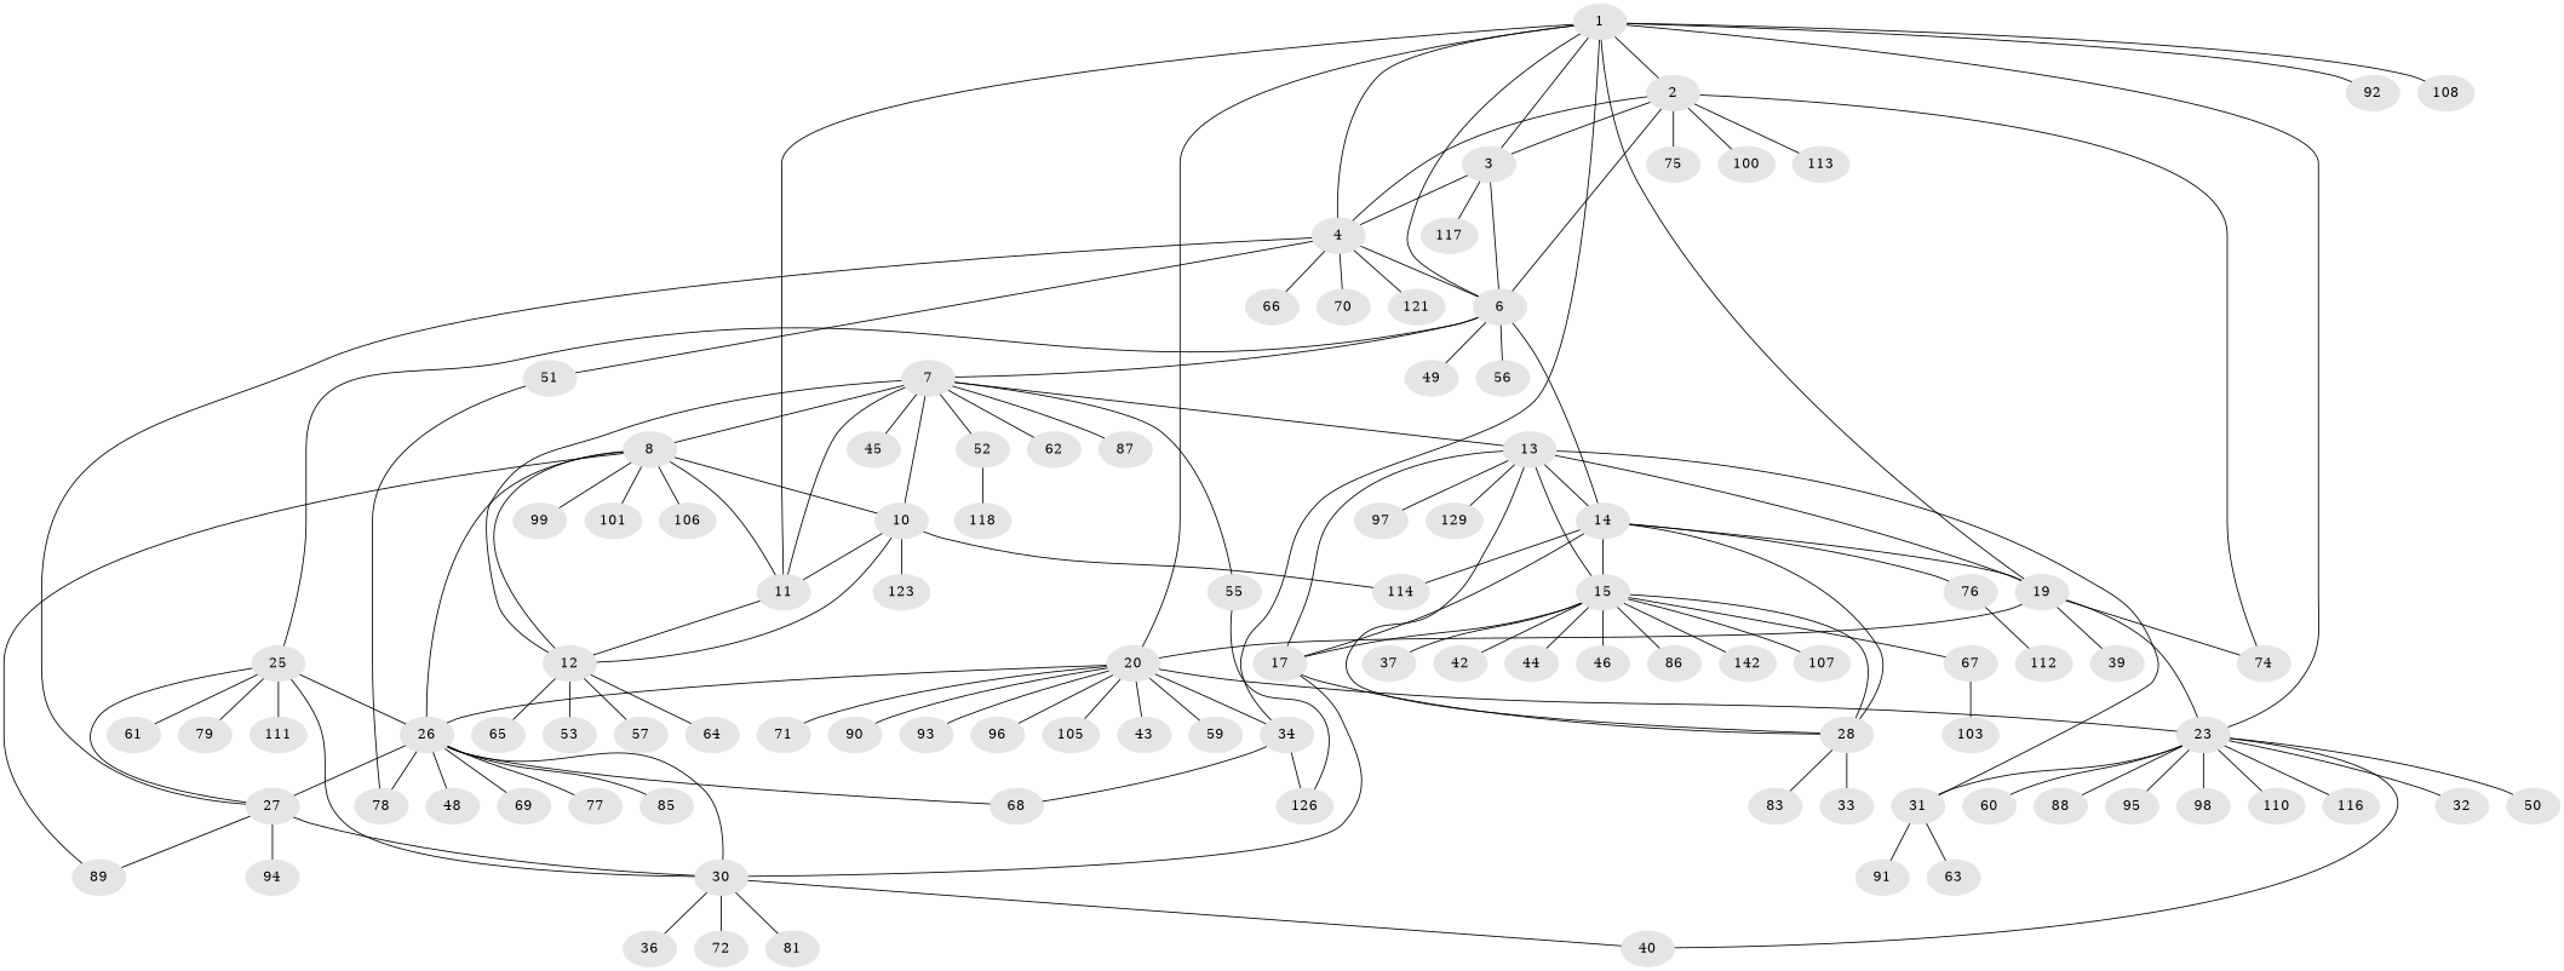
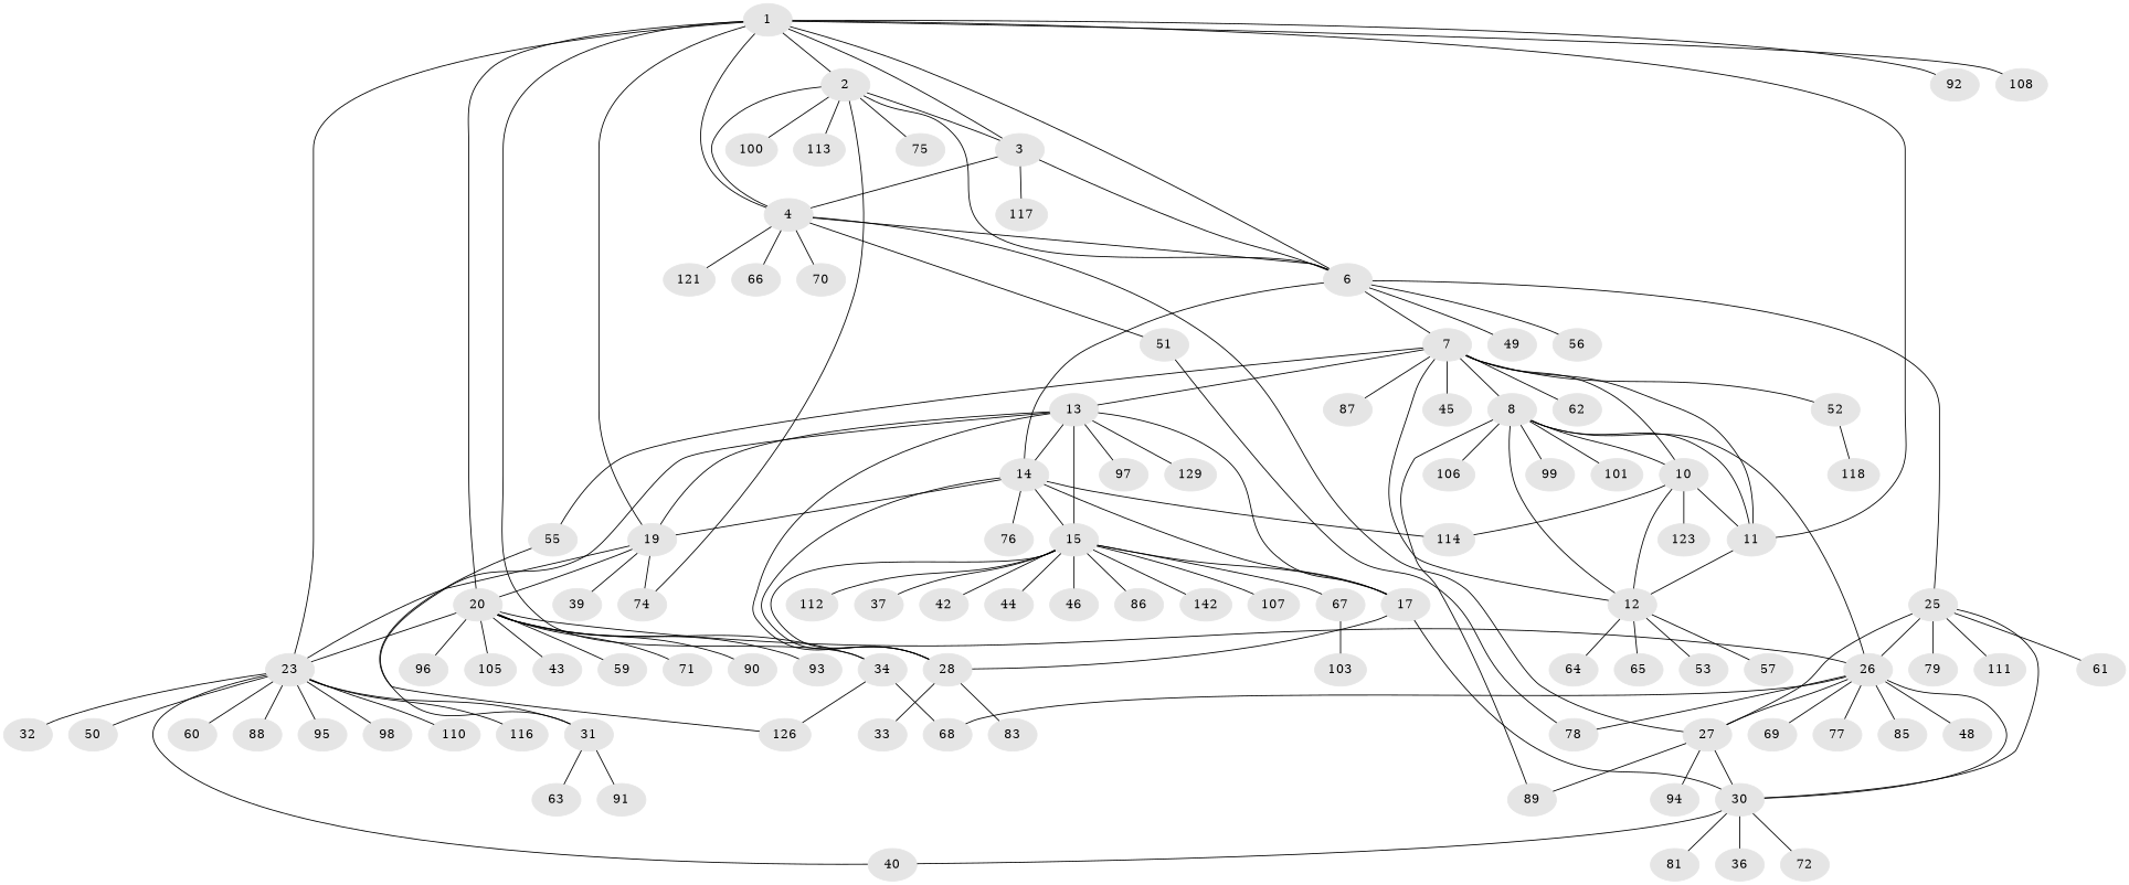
  graph {
    node [color=gray90 style=filled]
    1 [super="+22"]
    2 [super="+5"]
    3 [super="+104"]
    4 [super="+127"]
    6
    11 [super="+120"]
    19 [super="+80"]
    20 [super="+21"]
    23 [super="+24"]
    34 [super="+73"]
    92
    108
    74
    75
    100
    113 [super="+119"]
    117
    27 [super="+29"]
    51
    66
    70
    121
    7 [super="+9"]
    14 [super="+38"]
    25 [super="+109"]
    49 [super="+54"]
    56
    12 [super="+122"]
    39 [super="+84"]
    26 [super="+28"]
    43
    59
    71
    90
    93
    96
    105
    31 [super="+41"]
    32
    40
    50
    60
    88
    95
    98
    110
    116
    68
    126
    89
    30 [super="+47"]
    94
    78
    8 [super="+128"]
    10 [super="+35"]
    13 [super="+115"]
    45
    52 [super="+58"]
    55
    62
    87
    114
    15 [super="+16"]
    17 [super="+82"]
    n65 [label=28]
    76
    61
    79
    111 [super="+125"]
    99
    101
    106
    123
    53
    57
    64
    65
    97
    129
    118
    48
    69
    77 [super="+124"]
    85
    37
    42
    44
    46
    67
    86
    n91 [label=142]
    107
    112
    33
    83
    63
    91
    103
    36
    72
    81
    1 -- 2 [weight=2]
    1 -- 3
    1 -- 4
    1 -- 6
    1 -- 11
    1 -- 19
    1 -- 20 [weight=2]
    1 -- 23 [weight=2]
    1 -- 34
    1 -- 92
    1 -- 108
    2 -- 3 [weight=2]
    2 -- 4 [weight=2]
    2 -- 6 [weight=2]
    2 -- 74
    2 -- 75
    2 -- 100
    2 -- 113
    3 -- 4
    3 -- 6
    3 -- 117
    4 -- 6
    4 -- 27
    4 -- 51
    4 -- 66
    4 -- 70
    4 -- 121
    6 -- 7
    6 -- 14
    6 -- 25
    6 -- 49
    6 -- 56
    11 -- 12
    19 -- 20 [weight=2]
    19 -- 23 [weight=2]
    19 -- 74
    19 -- 39
    20 -- 23 [weight=4]
    20 -- 34
    20 -- 26
    20 -- 43
    20 -- 59
    20 -- 71
    20 -- 90
    20 -- 93
    20 -- 96
    20 -- 105
    23 -- 31
    23 -- 32
    23 -- 40
    23 -- 50
    23 -- 60
    23 -- 88
    23 -- 95
    23 -- 98
    23 -- 110
    23 -- 116
    34 -- 68
    34 -- 126
    27 -- 89
    27 -- 30 [weight=2]
    27 -- 94
    51 -- 78
    7 -- 11 [weight=2]
    7 -- 12 [weight=2]
    7 -- 8 [weight=2]
    7 -- 10 [weight=2]
    7 -- 13
    7 -- 45
    7 -- 52
    7 -- 55
    7 -- 62
    7 -- 87
    14 -- 19
    14 -- 114
    14 -- 15 [weight=2]
    14 -- 17
    14 -- n65
    14 -- 76
    25 -- 27 [weight=2]
    25 -- 26 [weight=2]
    25 -- 30
    25 -- 61
    25 -- 79
    25 -- 111
    12 -- 53
    12 -- 57
    12 -- 64
    12 -- 65
    26 -- 27 [weight=4]
    26 -- 68
    26 -- 30 [weight=2]
    26 -- 78
    26 -- 48
    26 -- 69
    26 -- 77
    26 -- 85
    31 -- 63
    31 -- 91
    30 -- 40
    30 -- 36
    30 -- 72
    30 -- 81
    8 -- 11
    8 -- 12
    8 -- 26
    8 -- 89
    8 -- 10
    8 -- 99
    8 -- 101
    8 -- 106
    10 -- 11
    10 -- 12
    10 -- 114
    10 -- 123
    13 -- 19
    13 -- 14
    13 -- 31
    13 -- 15 [weight=2]
    13 -- 17
    13 -- n65
    13 -- 97
    13 -- 129
    52 -- 118
    55 -- 126
    15 -- 17 [weight=2]
    15 -- n65 [weight=2]
    15 -- 37
    15 -- 42
    15 -- 44
    15 -- 46
    15 -- 67
    15 -- 86
    15 -- n91
    15 -- 107
-   76 -- 112
+   15 -- 112
    17 -- 30
    17 -- n65
    n65 -- 33
    n65 -- 83
    67 -- 103
  }
